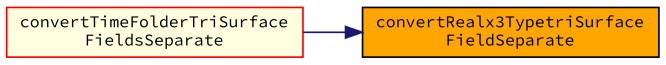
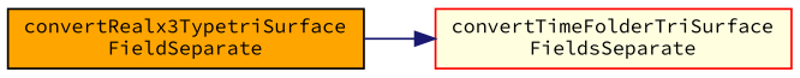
  digraph {
    rankdir=RL
    fontname="Source Code Pro"
    node [fontname="Source Code Pro" fontsize=10 shape=record style=filled]
    n1 [color=black fillcolor=orange fontcolor=black height=0.2 label="convertRealx3TypetriSurface\lFieldSeparate" width=0.4]
    n2 [color=red fillcolor=lightyellow height=0.2 label="convertTimeFolderTriSurface\lFieldsSeparate" width=0.4]
-   n1 -> n2 [color=midnightblue dir=back fontname="Source Code Pro" fontsize=10 labelfontname=Helvetica labelfontsize=10 style=solid]
+   n2 -> n1 [color=midnightblue dir=back fontname="Source Code Pro" fontsize=10 labelfontname=Helvetica labelfontsize=10 style=solid]
  }
